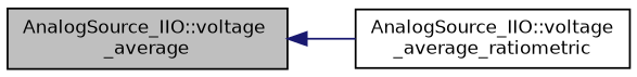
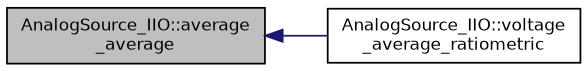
  digraph {
    rankdir=LR
    node [color=black fontname=Helvetica fontsize=10 shape=record style=filled]
-   n1 [fillcolor=grey75 fontcolor=black height=0.2 label="AnalogSource_IIO::voltage\l_average" width=0.4]
+   n1 [fillcolor=grey75 fontcolor=black height=0.2 label="AnalogSource_IIO::average\l_average" width=0.4]
    n2 [fillcolor=white height=0.2 label="AnalogSource_IIO::voltage\l_average_ratiometric" width=0.4]
    n1 -> n2 [color=midnightblue dir=back fontname=Helvetica fontsize=10 labelfontname=Helvetica labelfontsize=10 style=solid]
  }
